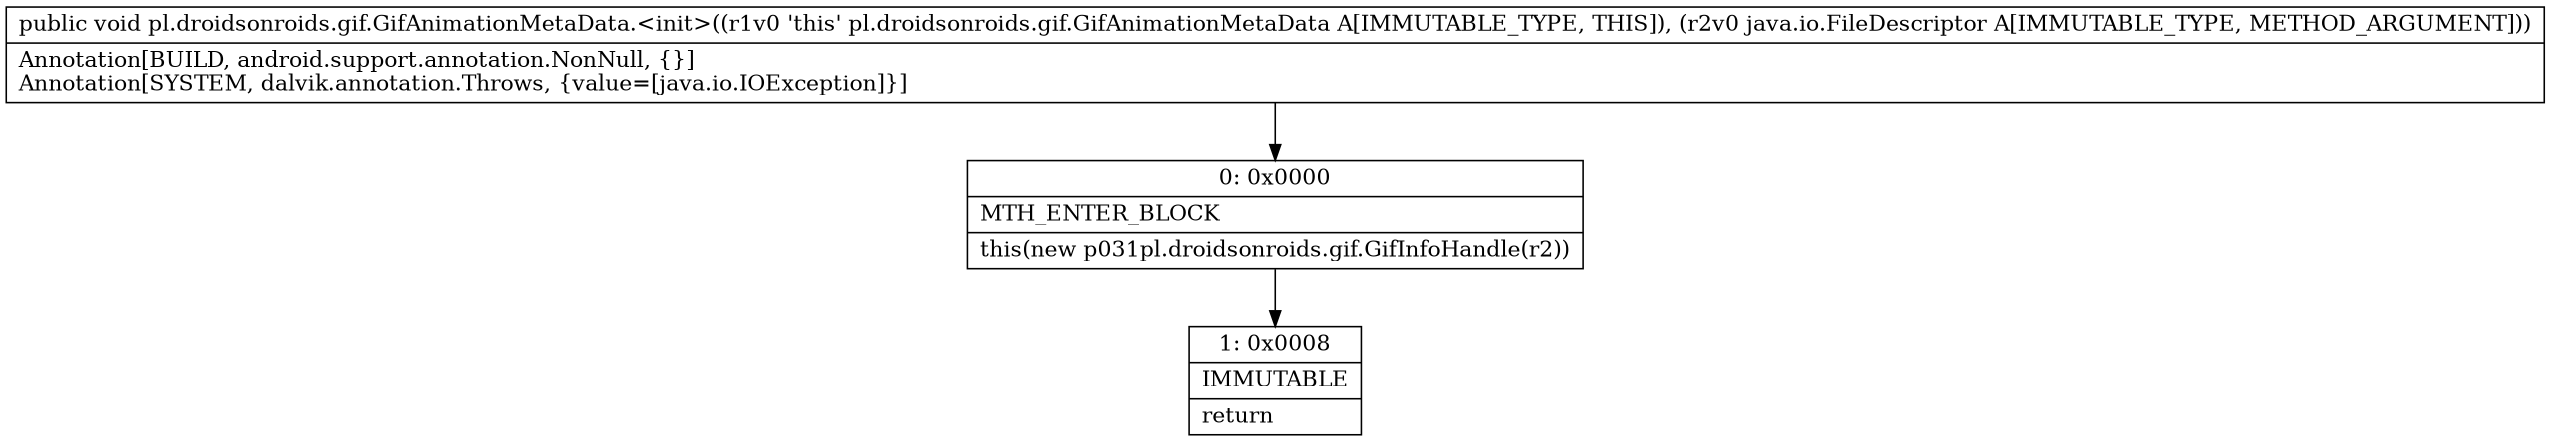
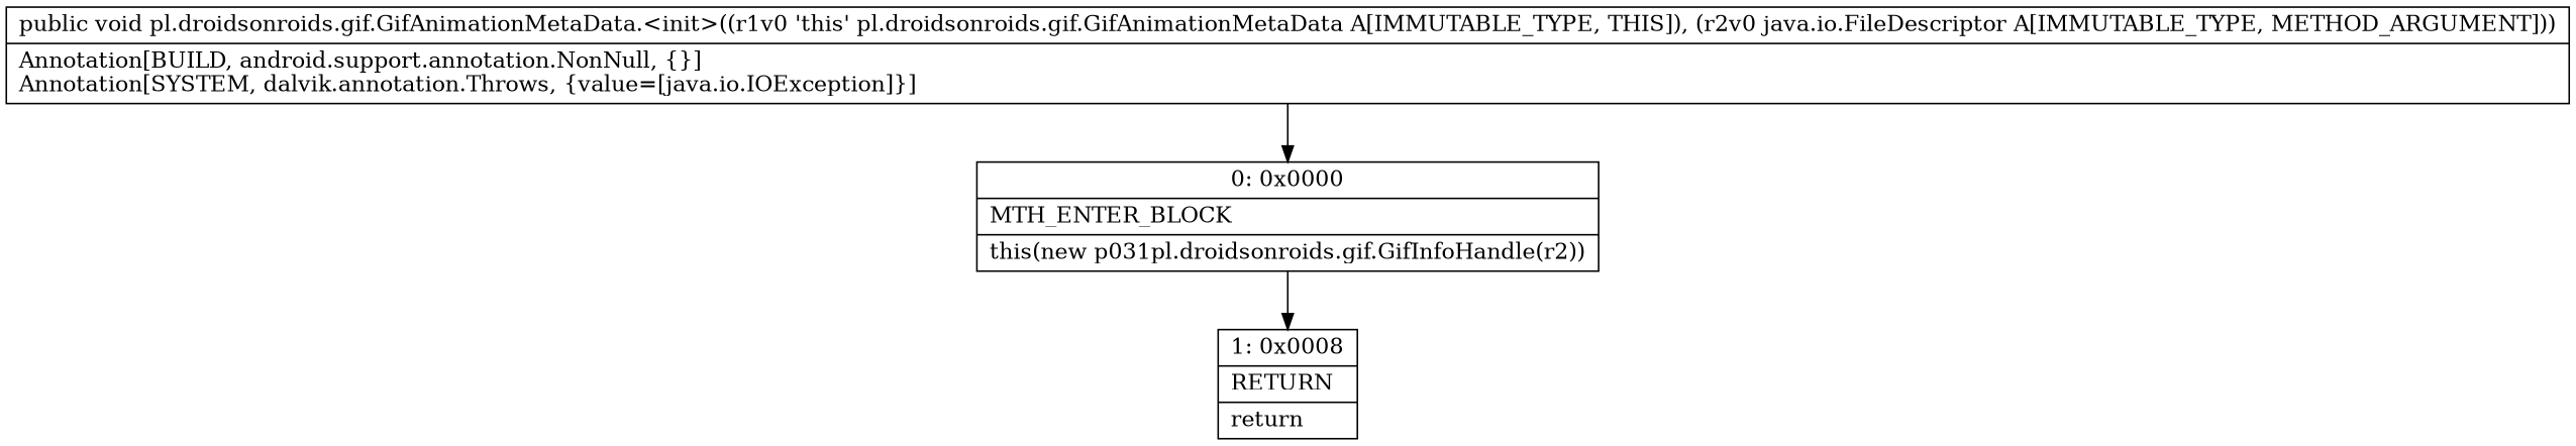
  digraph {
    node [shape=record]
    n1 [label="{0\:\ 0x0000|MTH_ENTER_BLOCK\l|this(new p031pl.droidsonroids.gif.GifInfoHandle(r2))\l}"]
-   n2 [label="{1\:\ 0x0008|IMMUTABLE\l|return\l}"]
+   n2 [label="{1\:\ 0x0008|RETURN\l|return\l}"]
    n3 [label="{public void pl.droidsonroids.gif.GifAnimationMetaData.\<init\>((r1v0 'this' pl.droidsonroids.gif.GifAnimationMetaData A[IMMUTABLE_TYPE, THIS]), (r2v0 java.io.FileDescriptor A[IMMUTABLE_TYPE, METHOD_ARGUMENT]))  | Annotation[BUILD, android.support.annotation.NonNull, \{\}]\lAnnotation[SYSTEM, dalvik.annotation.Throws, \{value=[java.io.IOException]\}]\l}"]
    n1 -> n2
    n3 -> n1
  }
